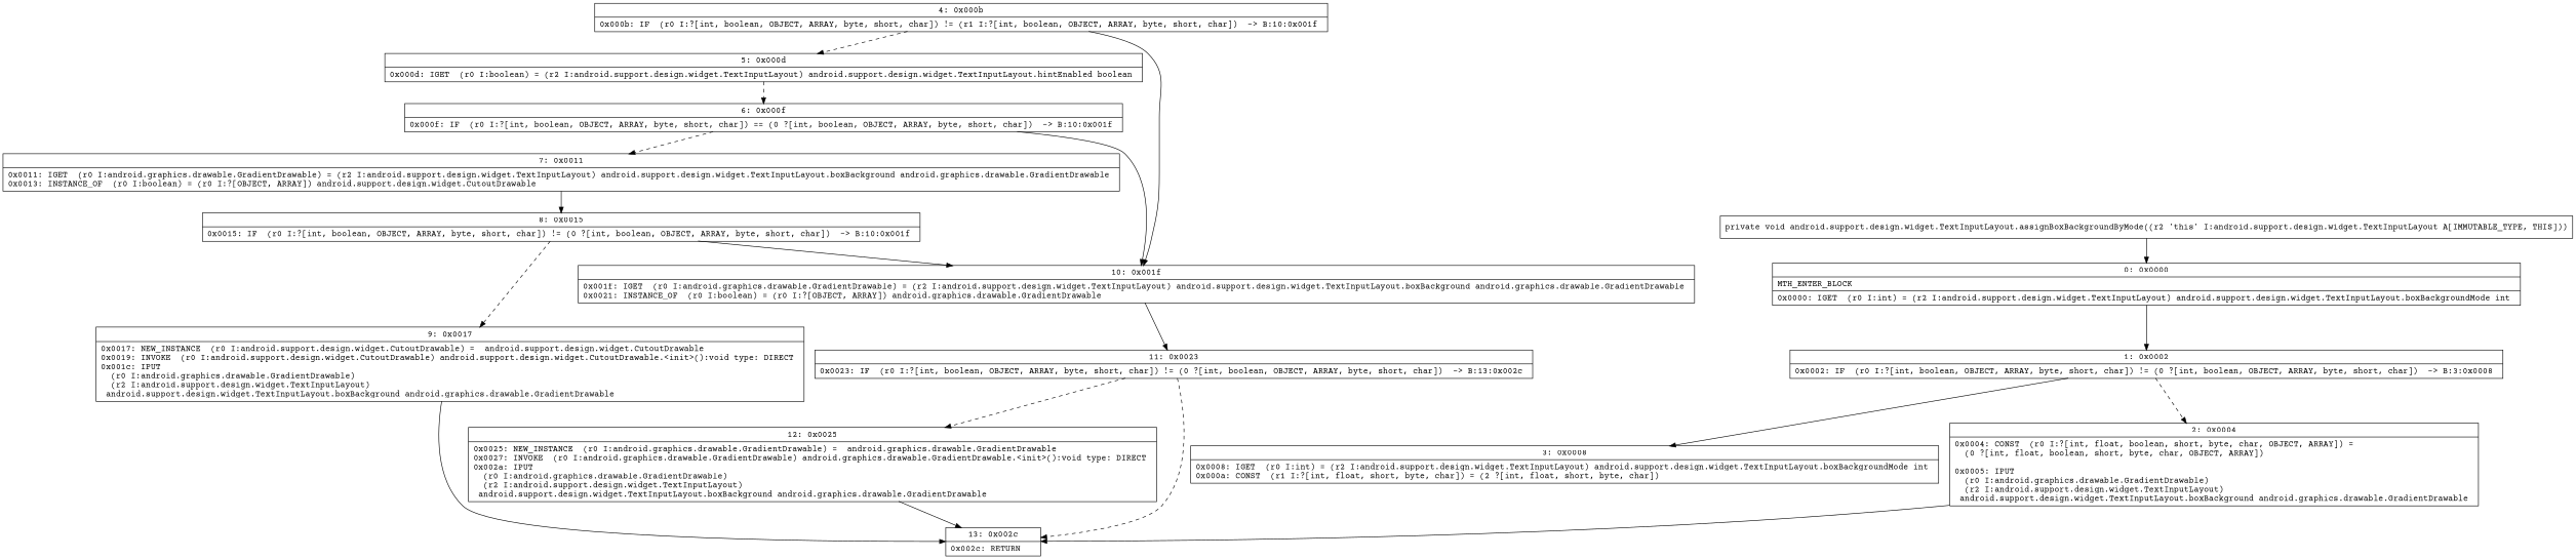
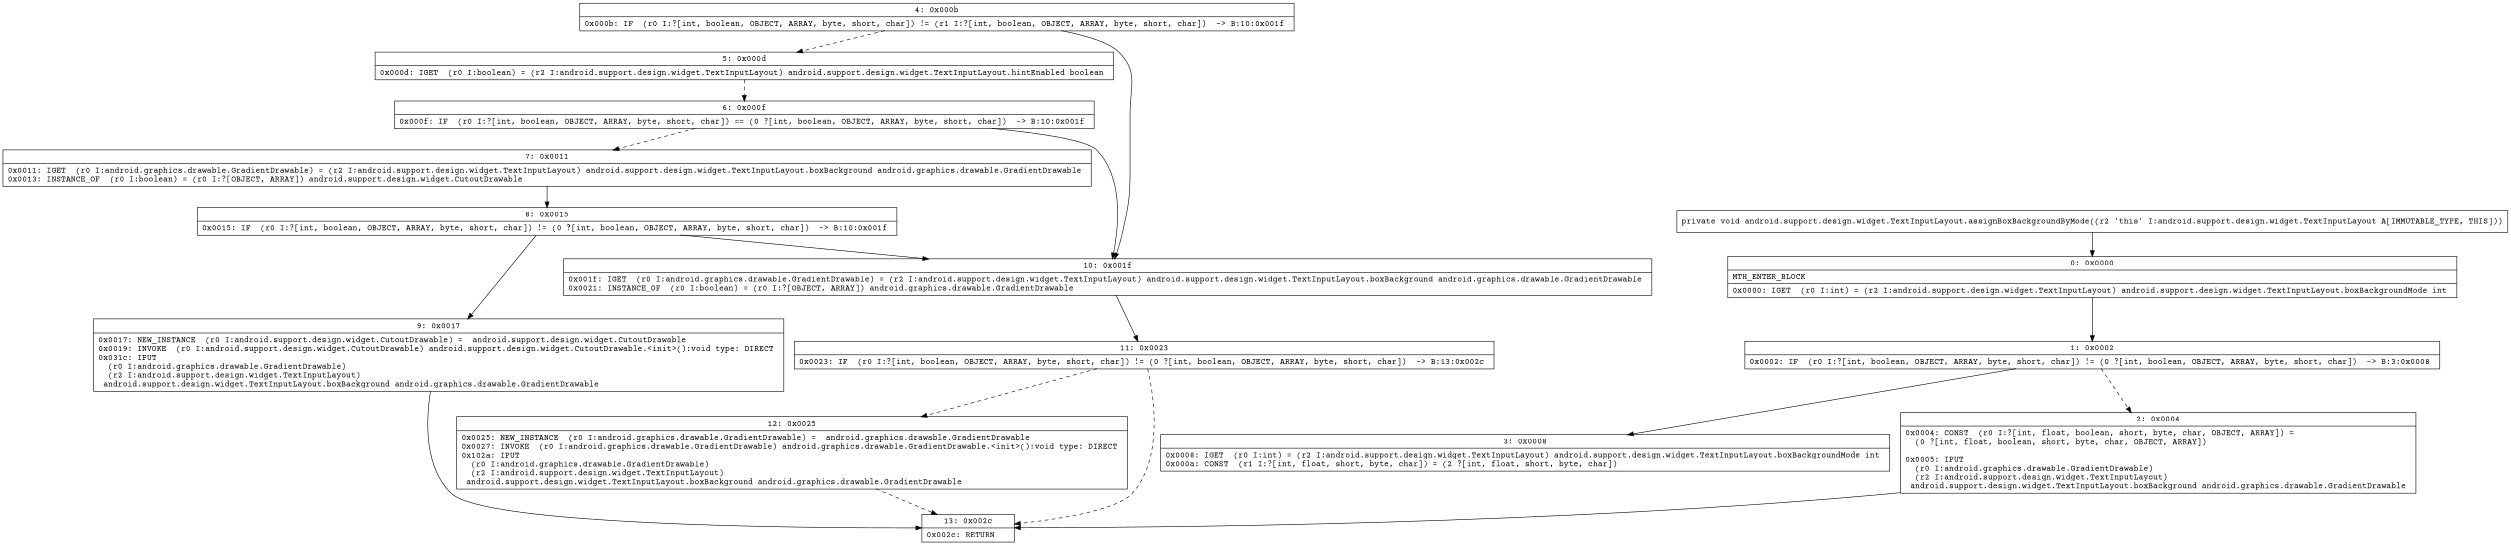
  digraph {
    fontname="Courier Prime"
    node [fontname="Courier Prime" shape=record]
    edge [fontname="Courier Prime"]
    n1 [label="{0\:\ 0x0000|MTH_ENTER_BLOCK\l|0x0000: IGET  (r0 I:int) = (r2 I:android.support.design.widget.TextInputLayout) android.support.design.widget.TextInputLayout.boxBackgroundMode int \l}"]
    n2 [label="{1\:\ 0x0002|0x0002: IF  (r0 I:?[int, boolean, OBJECT, ARRAY, byte, short, char]) != (0 ?[int, boolean, OBJECT, ARRAY, byte, short, char])  \-\> B:3:0x0008 \l}"]
    n3 [label="{2\:\ 0x0004|0x0004: CONST  (r0 I:?[int, float, boolean, short, byte, char, OBJECT, ARRAY]) = \l  (0 ?[int, float, boolean, short, byte, char, OBJECT, ARRAY])\l \l0x0005: IPUT  \l  (r0 I:android.graphics.drawable.GradientDrawable)\l  (r2 I:android.support.design.widget.TextInputLayout)\l android.support.design.widget.TextInputLayout.boxBackground android.graphics.drawable.GradientDrawable \l}"]
    n4 [label="{3\:\ 0x0008|0x0008: IGET  (r0 I:int) = (r2 I:android.support.design.widget.TextInputLayout) android.support.design.widget.TextInputLayout.boxBackgroundMode int \l0x000a: CONST  (r1 I:?[int, float, short, byte, char]) = (2 ?[int, float, short, byte, char]) \l}"]
    n5 [label="{13\:\ 0x002c|0x002c: RETURN   \l}"]
    n6 [label="{4\:\ 0x000b|0x000b: IF  (r0 I:?[int, boolean, OBJECT, ARRAY, byte, short, char]) != (r1 I:?[int, boolean, OBJECT, ARRAY, byte, short, char])  \-\> B:10:0x001f \l}"]
    n7 [label="{5\:\ 0x000d|0x000d: IGET  (r0 I:boolean) = (r2 I:android.support.design.widget.TextInputLayout) android.support.design.widget.TextInputLayout.hintEnabled boolean \l}"]
    n8 [label="{10\:\ 0x001f|0x001f: IGET  (r0 I:android.graphics.drawable.GradientDrawable) = (r2 I:android.support.design.widget.TextInputLayout) android.support.design.widget.TextInputLayout.boxBackground android.graphics.drawable.GradientDrawable \l0x0021: INSTANCE_OF  (r0 I:boolean) = (r0 I:?[OBJECT, ARRAY]) android.graphics.drawable.GradientDrawable \l}"]
    n9 [label="{6\:\ 0x000f|0x000f: IF  (r0 I:?[int, boolean, OBJECT, ARRAY, byte, short, char]) == (0 ?[int, boolean, OBJECT, ARRAY, byte, short, char])  \-\> B:10:0x001f \l}"]
    n10 [label="{11\:\ 0x0023|0x0023: IF  (r0 I:?[int, boolean, OBJECT, ARRAY, byte, short, char]) != (0 ?[int, boolean, OBJECT, ARRAY, byte, short, char])  \-\> B:13:0x002c \l}"]
    n11 [label="{7\:\ 0x0011|0x0011: IGET  (r0 I:android.graphics.drawable.GradientDrawable) = (r2 I:android.support.design.widget.TextInputLayout) android.support.design.widget.TextInputLayout.boxBackground android.graphics.drawable.GradientDrawable \l0x0013: INSTANCE_OF  (r0 I:boolean) = (r0 I:?[OBJECT, ARRAY]) android.support.design.widget.CutoutDrawable \l}"]
    n12 [label="{8\:\ 0x0015|0x0015: IF  (r0 I:?[int, boolean, OBJECT, ARRAY, byte, short, char]) != (0 ?[int, boolean, OBJECT, ARRAY, byte, short, char])  \-\> B:10:0x001f \l}"]
-   n13 [label="{9\:\ 0x0017|0x0017: NEW_INSTANCE  (r0 I:android.support.design.widget.CutoutDrawable) =  android.support.design.widget.CutoutDrawable \l0x0019: INVOKE  (r0 I:android.support.design.widget.CutoutDrawable) android.support.design.widget.CutoutDrawable.\<init\>():void type: DIRECT \l0x001c: IPUT  \l  (r0 I:android.graphics.drawable.GradientDrawable)\l  (r2 I:android.support.design.widget.TextInputLayout)\l android.support.design.widget.TextInputLayout.boxBackground android.graphics.drawable.GradientDrawable \l}"]
-   n14 [label="{12\:\ 0x0025|0x0025: NEW_INSTANCE  (r0 I:android.graphics.drawable.GradientDrawable) =  android.graphics.drawable.GradientDrawable \l0x0027: INVOKE  (r0 I:android.graphics.drawable.GradientDrawable) android.graphics.drawable.GradientDrawable.\<init\>():void type: DIRECT \l0x002a: IPUT  \l  (r0 I:android.graphics.drawable.GradientDrawable)\l  (r2 I:android.support.design.widget.TextInputLayout)\l android.support.design.widget.TextInputLayout.boxBackground android.graphics.drawable.GradientDrawable \l}"]
+   n13 [label="{9\:\ 0x0017|0x0017: NEW_INSTANCE  (r0 I:android.support.design.widget.CutoutDrawable) =  android.support.design.widget.CutoutDrawable \l0x0019: INVOKE  (r0 I:android.support.design.widget.CutoutDrawable) android.support.design.widget.CutoutDrawable.\<init\>():void type: DIRECT \l0x031c: IPUT  \l  (r0 I:android.graphics.drawable.GradientDrawable)\l  (r2 I:android.support.design.widget.TextInputLayout)\l android.support.design.widget.TextInputLayout.boxBackground android.graphics.drawable.GradientDrawable \l}"]
+   n14 [label="{12\:\ 0x0025|0x0025: NEW_INSTANCE  (r0 I:android.graphics.drawable.GradientDrawable) =  android.graphics.drawable.GradientDrawable \l0x0027: INVOKE  (r0 I:android.graphics.drawable.GradientDrawable) android.graphics.drawable.GradientDrawable.\<init\>():void type: DIRECT \l0x102a: IPUT  \l  (r0 I:android.graphics.drawable.GradientDrawable)\l  (r2 I:android.support.design.widget.TextInputLayout)\l android.support.design.widget.TextInputLayout.boxBackground android.graphics.drawable.GradientDrawable \l}"]
    n15 [label="{private void android.support.design.widget.TextInputLayout.assignBoxBackgroundByMode((r2 'this' I:android.support.design.widget.TextInputLayout A[IMMUTABLE_TYPE, THIS])) }"]
    n1 -> n2
    n2 -> n3 [style=dashed]
    n2 -> n4
    n3 -> n5
    n6 -> n7 [style=dashed]
    n6 -> n8
    n7 -> n9 [style=dashed]
    n8 -> n10
    n9 -> n8
    n9 -> n11 [style=dashed]
    n10 -> n5 [style=dashed]
    n10 -> n14 [style=dashed]
    n11 -> n12
    n12 -> n8
-   n12 -> n13 [style=dashed]
+   n12 -> n13 [style=solid]
    n13 -> n5
-   n14 -> n5
+   n14 -> n5 [style=dashed]
    n15 -> n1
  }
